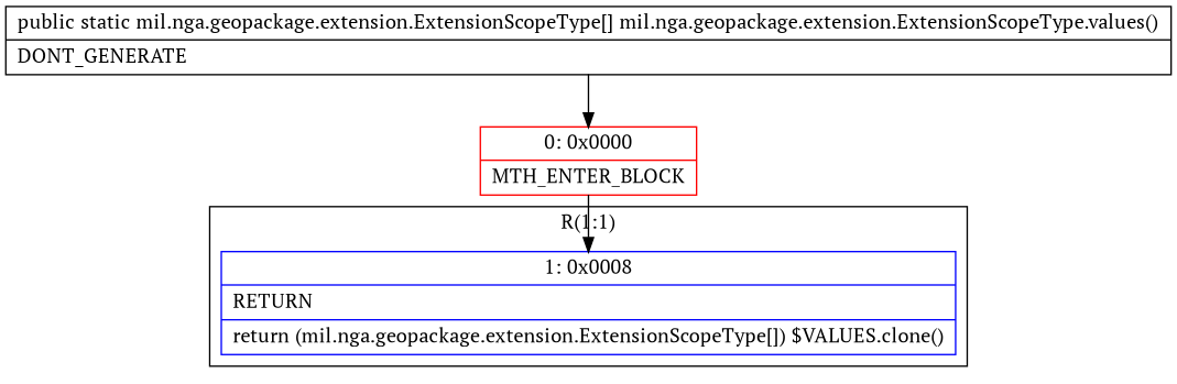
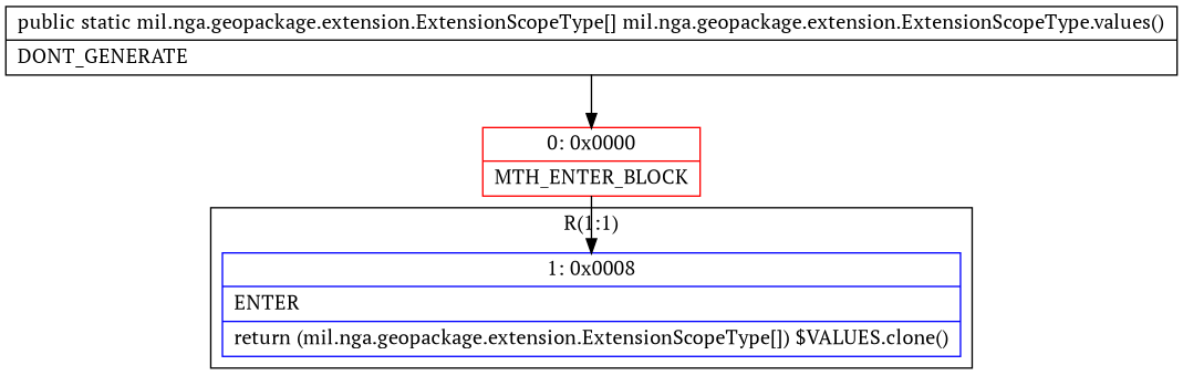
  digraph {
    fontname="PT Serif"
    node [shape=record fontname="PT Serif"]
    edge [fontname="PT Serif"]
-   n1 [color=blue label="{1\:\ 0x0008|RETURN\l|return (mil.nga.geopackage.extension.ExtensionScopeType[]) $VALUES.clone()\l}"]
+   n1 [color=blue label="{1\:\ 0x0008|ENTER\l|return (mil.nga.geopackage.extension.ExtensionScopeType[]) $VALUES.clone()\l}"]
    n2 [color=red label="{0\:\ 0x0000|MTH_ENTER_BLOCK\l}"]
    n3 [label="{public static mil.nga.geopackage.extension.ExtensionScopeType[] mil.nga.geopackage.extension.ExtensionScopeType.values()  | DONT_GENERATE\l}"]
    subgraph cluster_1 {
      label="R(1:1)"
      n1
    }
    n2 -> n1
    n3 -> n2
  }
